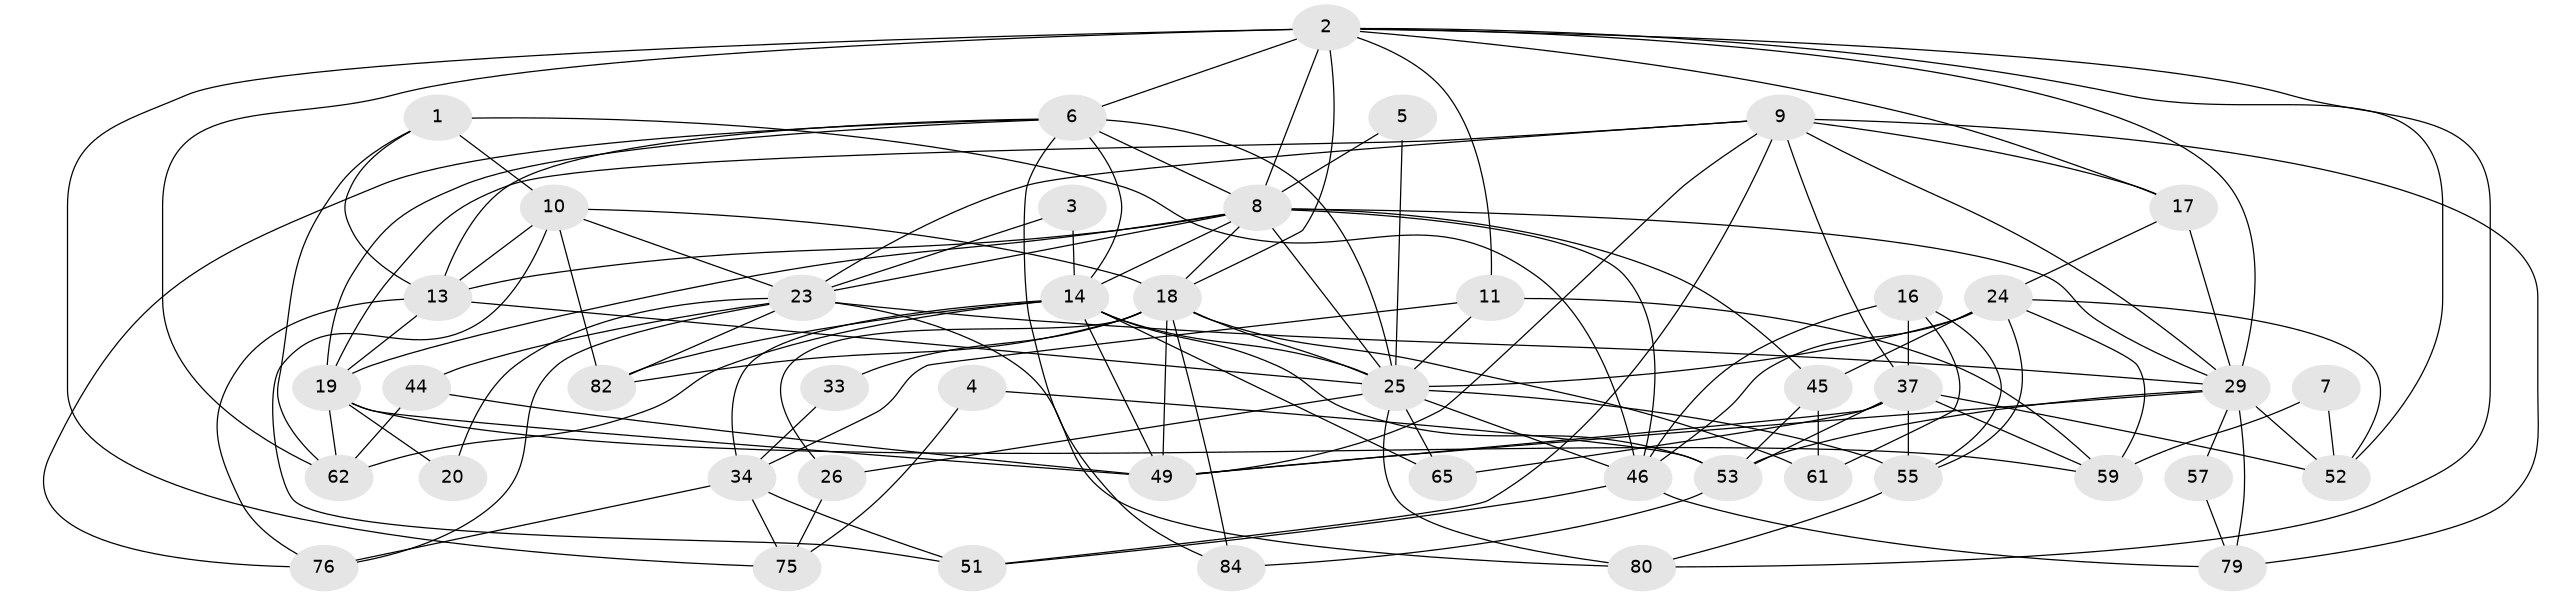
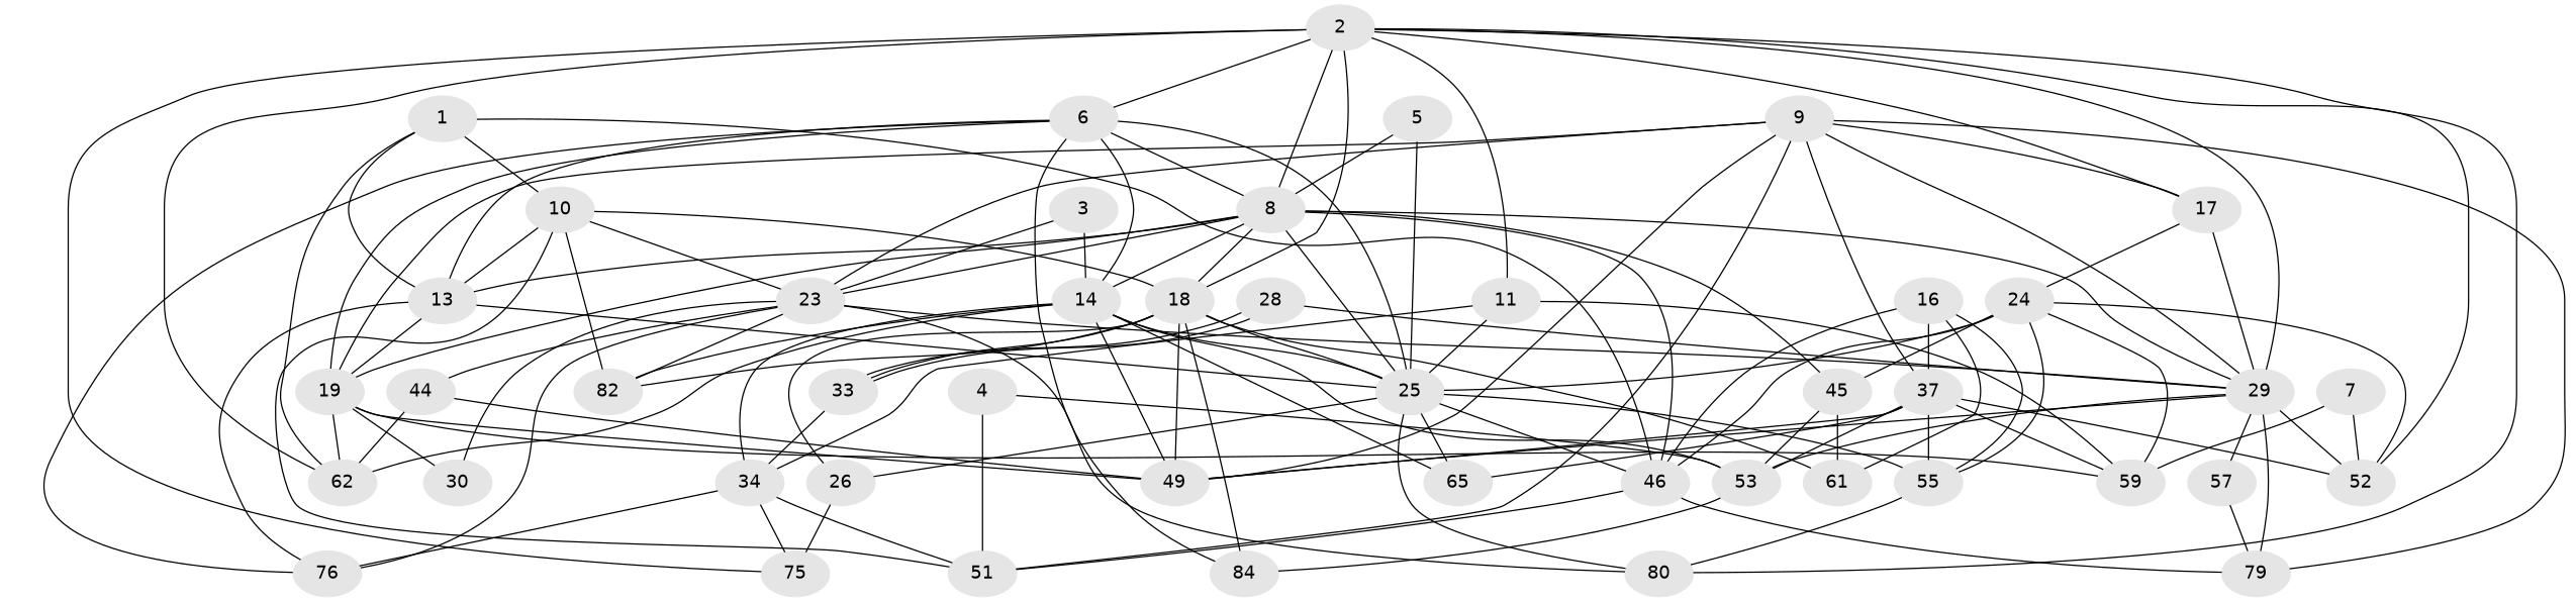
  graph {
    fontname="DejaVu Sans"
    node [color=gray90 fontname="DejaVu Sans" style=filled]
    edge [fontname="DejaVu Sans"]
    1 [super="+38"]
    10 [super="+93"]
    13 [super="+27+58+36"]
    46 [super="+88"]
    n5 [label=62 super="+83"]
    18 [super="+42+81+60"]
    23 [super="+73"]
    51
    82
    25 [super="+63"]
    19 [super="+89+85"]
    76
    79
    2 [super="+15+12"]
    6 [super="+69+47"]
    8 [super="+32+21+39"]
    11 [super="+90"]
    17 [super="+20"]
    29 [super="+31"]
    52
    75
    80
    14 [super="+35+41+56+68"]
    84
    45
    59
    34 [super="+50+92"]
    24 [super="+86"]
    49 [super="+71"]
    61
    26
    33
    53 [super="+70"]
    57
    65
    3
-   30 [label=20]
+   30
    44
    4
    5
    55 [super="+77"]
    7
    9 [super="+22"]
    37 [super="+40+43"]
    16
+   28
    1 -- 10
    1 -- 13
    1 -- 46
    1 -- n5
    10 -- 13
    10 -- 18
    10 -- 23
    10 -- 51
    10 -- 82
    13 -- 25
    13 -- 19 [weight=2]
    13 -- 76
    46 -- 51
    46 -- 79
    18 -- 82
    18 -- 25
    18 -- 84
    18 -- 49
    18 -- 61
    18 -- 26
    18 -- 33
    23 -- 82
    23 -- 76
    23 -- 29
    23 -- 80
    23 -- 30
    23 -- 44
    25 -- 46
    25 -- 80
    25 -- 26
    25 -- 65
    25 -- 55
    19 -- n5
    19 -- 59
    19 -- 49
    19 -- 30
    2 -- n5
    2 -- 18 [weight=2]
    2 -- 6
    2 -- 8
    2 -- 11
    2 -- 17
    2 -- 29
    2 -- 52
    2 -- 75
    2 -- 80
    6 -- 13
    6 -- 25
    6 -- 19
    6 -- 76
    6 -- 8
    6 -- 14
    6 -- 84
    8 -- 13
    8 -- 46
    8 -- 18 [weight=2]
    8 -- 23
    8 -- 25
    8 -- 19
    8 -- 29 [weight=2]
    8 -- 14
    8 -- 45
    11 -- 25
    11 -- 59
    11 -- 34
    17 -- 29 [weight=3]
    17 -- 24
    29 -- 79
    29 -- 52
    29 -- 49
    29 -- 53
    29 -- 57
    14 -- n5 [weight=2]
    14 -- 82
    14 -- 25
    14 -- 34 [weight=2]
    14 -- 49
    14 -- 53
    14 -- 65
    45 -- 61
    45 -- 53
    34 -- 51
    34 -- 76
    34 -- 75
    24 -- 46
    24 -- 25
    24 -- 52
    24 -- 45
    24 -- 59
    24 -- 55
    26 -- 75
    33 -- 34
    53 -- 84
    57 -- 79
    3 -- 23
    3 -- 14
    44 -- n5
    44 -- 49
-   4 -- 75
+   4 -- 51
    4 -- 53
    5 -- 25
    5 -- 8
    55 -- 80
    7 -- 52
    7 -- 59
    9 -- 23
    9 -- 51
    9 -- 19
    9 -- 79
    9 -- 17
    9 -- 29
    9 -- 49
    9 -- 37
    37 -- 52
    37 -- 59
    37 -- 49
    37 -- 53
    37 -- 65
    37 -- 55
    16 -- 46
    16 -- 61
    16 -- 55
    16 -- 37
+   28 -- 29
+   28 -- 33
+   28 -- 33
  }
